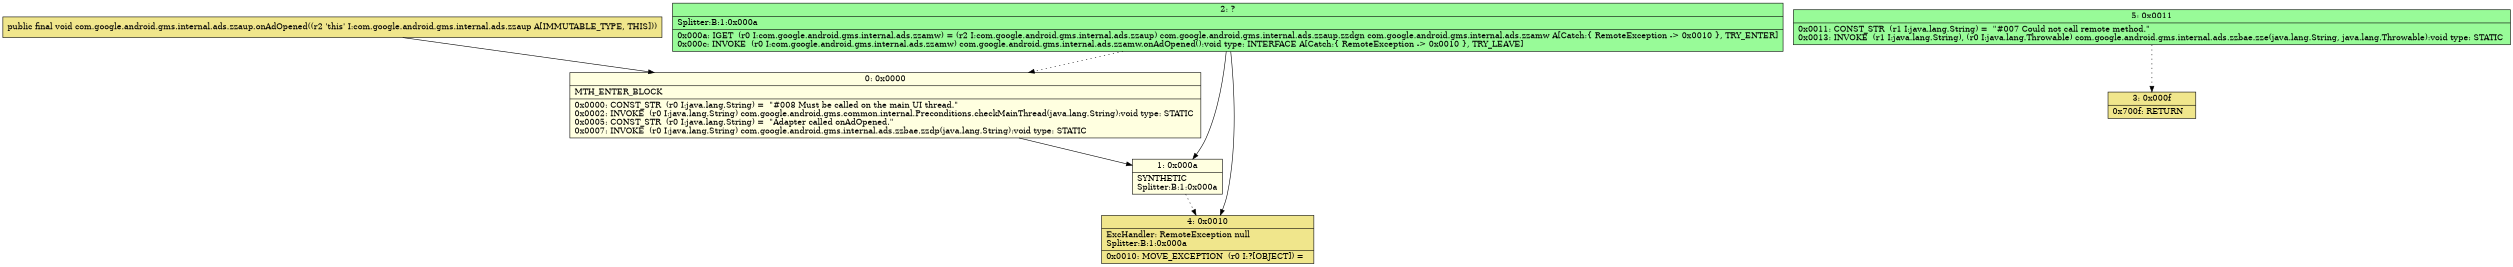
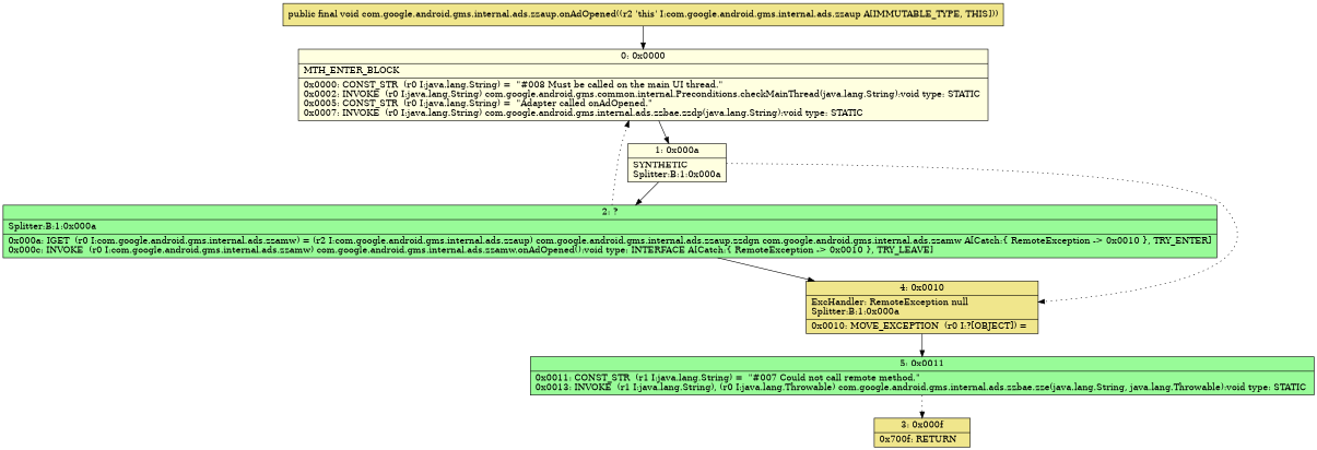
  digraph {
    node [fillcolor=khaki shape=record style=filled]
    edge [style=solid]
    n1 [fillcolor=lightyellow label="{0\:\ 0x0000|MTH_ENTER_BLOCK\l|0x0000: CONST_STR  (r0 I:java.lang.String) =  \"#008 Must be called on the main UI thread.\" \l0x0002: INVOKE  (r0 I:java.lang.String) com.google.android.gms.common.internal.Preconditions.checkMainThread(java.lang.String):void type: STATIC \l0x0005: CONST_STR  (r0 I:java.lang.String) =  \"Adapter called onAdOpened.\" \l0x0007: INVOKE  (r0 I:java.lang.String) com.google.android.gms.internal.ads.zzbae.zzdp(java.lang.String):void type: STATIC \l}"]
    n2 [fillcolor=lightyellow label="{1\:\ 0x000a|SYNTHETIC\lSplitter:B:1:0x000a\l}"]
    n3 [fillcolor=palegreen label="{2\:\ ?|Splitter:B:1:0x000a\l|0x000a: IGET  (r0 I:com.google.android.gms.internal.ads.zzamw) = (r2 I:com.google.android.gms.internal.ads.zzaup) com.google.android.gms.internal.ads.zzaup.zzdgn com.google.android.gms.internal.ads.zzamw A[Catch:\{ RemoteException \-\> 0x0010 \}, TRY_ENTER]\l0x000c: INVOKE  (r0 I:com.google.android.gms.internal.ads.zzamw) com.google.android.gms.internal.ads.zzamw.onAdOpened():void type: INTERFACE A[Catch:\{ RemoteException \-\> 0x0010 \}, TRY_LEAVE]\l}"]
    n4 [label="{4\:\ 0x0010|ExcHandler: RemoteException null\lSplitter:B:1:0x000a\l|0x0010: MOVE_EXCEPTION  (r0 I:?[OBJECT]) =  \l}"]
    n5 [fillcolor=palegreen label="{5\:\ 0x0011|0x0011: CONST_STR  (r1 I:java.lang.String) =  \"#007 Could not call remote method.\" \l0x0013: INVOKE  (r1 I:java.lang.String), (r0 I:java.lang.Throwable) com.google.android.gms.internal.ads.zzbae.zze(java.lang.String, java.lang.Throwable):void type: STATIC \l}"]
    n6 [label="{3\:\ 0x000f|0x700f: RETURN   \l}"]
    n7 [label="{public final void com.google.android.gms.internal.ads.zzaup.onAdOpened((r2 'this' I:com.google.android.gms.internal.ads.zzaup A[IMMUTABLE_TYPE, THIS])) }"]
    n1 -> n2
-   n3 -> n2
+   n2 -> n3
    n2 -> n4 [style=dotted]
    n3 -> n1 [style=dotted]
    n3 -> n4
+   n4 -> n5
    n5 -> n6 [style=dotted]
    n7 -> n1
  }
